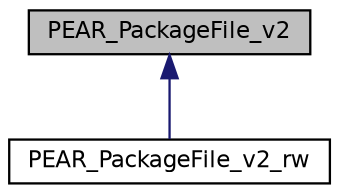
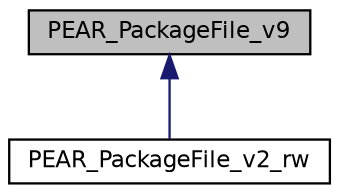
  digraph {
    node [color=black fontname=Helvetica fontsize=10 shape=record style=filled]
-   n1 [fillcolor=grey75 fontcolor=black height=0.2 label=PEAR_PackageFile_v2 width=0.4]
+   n1 [fillcolor=grey75 fontcolor=black height=0.2 label=PEAR_PackageFile_v9 width=0.4]
    n2 [fillcolor=white height=0.2 label=PEAR_PackageFile_v2_rw width=0.4]
    n1 -> n2 [color=midnightblue dir=back fontname=Helvetica fontsize=10 labelfontname=Helvetica labelfontsize=10 style=solid]
  }
